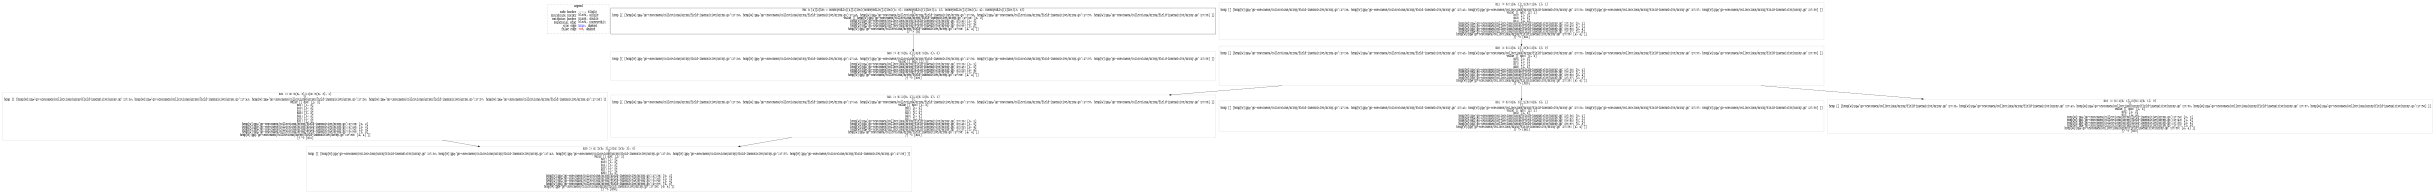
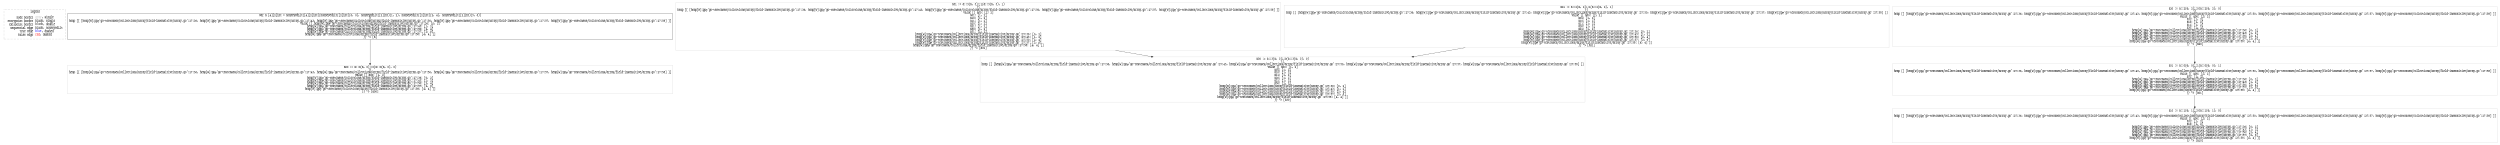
  digraph {
    fontname="Courier Prime"
    node [fontname="Courier Prime" shape=rect color=gray]
    edge [color=black fontname="Courier Prime"]
    n1 [label=<<table border="0" cellpadding="2" cellspacing="0" cellborder="0"><tr><td align="right">node border&nbsp;</td><td align="left"><font color="gray">gray</font>, single</td></tr><tr><td align="right">entrypoint border&nbsp;</td><td align="left"><font color="black">black</font>, single</td></tr><tr><td align="right">exitpoint border&nbsp;</td><td align="left"><font color="black">black</font>, double</td></tr><tr><td align="right">sequential edge&nbsp;</td><td align="left"><font color="black">black</font>, nonKeyedLit</td></tr><tr><td align="right">true edge&nbsp;</td><td align="left"><font color="blue">blue</font>, dashed</td></tr><tr><td align="right">false edge&nbsp;</td><td align="left"><font color="red">red</font>, dashed</td></tr></table>> shape=plaintext color=""]
    n2 [color=black label=<var a [4][2]int = nonKeyedLit([4][2]int)(nonKeyedLit([2]int)(0, 0), nonKeyedLit([2]int)(1, 2), nonKeyedLit([2]int)(2, 4), nonKeyedLit([2]int)(3, 6))<BR/>{{<BR/>heap [[ [heap[w]:pp@'go-testcases/collections/array/field-insensitive/array.go':27:36, heap[w]:pp@'go-testcases/collections/array/field-insensitive/array.go':27:43, heap[w]:pp@'go-testcases/collections/array/field-insensitive/array.go':27:50, heap[w]:pp@'go-testcases/collections/array/field-insensitive/array.go':27:57, heap[w]:pp@'go-testcases/collections/array/field-insensitive/array.go':27:58] ]]<BR/>value [[ heap[w]:pp@'go-testcases/collections/array/field-insensitive/array.go':27:36: [0, 2]<BR/>heap[w]:pp@'go-testcases/collections/array/field-insensitive/array.go':27:43: [1, 2]<BR/>heap[w]:pp@'go-testcases/collections/array/field-insensitive/array.go':27:50: [2, 4]<BR/>heap[w]:pp@'go-testcases/collections/array/field-insensitive/array.go':27:57: [2, 6]<BR/>heap[w]:pp@'go-testcases/collections/array/field-insensitive/array.go':27:58: [4, 4] ]]<BR/>}} -&gt; [a]>]
    n3 [label=<a00 := a::0(a, 0)::0(a::0(a, 0), 0)<BR/>{{<BR/>heap [[ [heap[w]:pp@'go-testcases/collections/array/field-insensitive/array.go':27:36, heap[w]:pp@'go-testcases/collections/array/field-insensitive/array.go':27:43, heap[w]:pp@'go-testcases/collections/array/field-insensitive/array.go':27:50, heap[w]:pp@'go-testcases/collections/array/field-insensitive/array.go':27:57, heap[w]:pp@'go-testcases/collections/array/field-insensitive/array.go':27:58] ]]<BR/>value [[ a00: [1, 2]<BR/>heap[w]:pp@'go-testcases/collections/array/field-insensitive/array.go':27:36: [0, 2]<BR/>heap[w]:pp@'go-testcases/collections/array/field-insensitive/array.go':27:43: [1, 2]<BR/>heap[w]:pp@'go-testcases/collections/array/field-insensitive/array.go':27:50: [2, 4]<BR/>heap[w]:pp@'go-testcases/collections/array/field-insensitive/array.go':27:57: [2, 6]<BR/>heap[w]:pp@'go-testcases/collections/array/field-insensitive/array.go':27:58: [4, 4] ]]<BR/>}} -&gt; [a00]>]
    n4 [label=<a31 := a::3(a, 3)::1(a::3(a, 3), 1)<BR/>{{<BR/>heap [[ [heap[w]:pp@'go-testcases/collections/array/field-insensitive/array.go':27:36, heap[w]:pp@'go-testcases/collections/array/field-insensitive/array.go':27:43, heap[w]:pp@'go-testcases/collections/array/field-insensitive/array.go':27:50, heap[w]:pp@'go-testcases/collections/array/field-insensitive/array.go':27:57, heap[w]:pp@'go-testcases/collections/array/field-insensitive/array.go':27:58] ]]<BR/>value [[ a00: [1, 2]<BR/>a01: [1, 2]<BR/>a10: [1, 2]<BR/>a11: [1, 2]<BR/>a20: [1, 2]<BR/>a21: [1, 2]<BR/>a30: [1, 2]<BR/>a31: [1, 2]<BR/>heap[w]:pp@'go-testcases/collections/array/field-insensitive/array.go':27:36: [0, 2]<BR/>heap[w]:pp@'go-testcases/collections/array/field-insensitive/array.go':27:43: [1, 2]<BR/>heap[w]:pp@'go-testcases/collections/array/field-insensitive/array.go':27:50: [2, 4]<BR/>heap[w]:pp@'go-testcases/collections/array/field-insensitive/array.go':27:57: [2, 6]<BR/>heap[w]:pp@'go-testcases/collections/array/field-insensitive/array.go':27:58: [4, 4] ]]<BR/>}} -&gt; [a31]>]
    n5 [label=<a30 := a::3(a, 3)::0(a::3(a, 3), 0)<BR/>{{<BR/>heap [[ [heap[w]:pp@'go-testcases/collections/array/field-insensitive/array.go':27:36, heap[w]:pp@'go-testcases/collections/array/field-insensitive/array.go':27:43, heap[w]:pp@'go-testcases/collections/array/field-insensitive/array.go':27:50, heap[w]:pp@'go-testcases/collections/array/field-insensitive/array.go':27:57, heap[w]:pp@'go-testcases/collections/array/field-insensitive/array.go':27:58] ]]<BR/>value [[ a00: [1, 2]<BR/>a01: [1, 2]<BR/>a10: [1, 2]<BR/>a11: [1, 2]<BR/>a20: [1, 2]<BR/>a21: [1, 2]<BR/>a30: [1, 2]<BR/>heap[w]:pp@'go-testcases/collections/array/field-insensitive/array.go':27:36: [0, 2]<BR/>heap[w]:pp@'go-testcases/collections/array/field-insensitive/array.go':27:43: [1, 2]<BR/>heap[w]:pp@'go-testcases/collections/array/field-insensitive/array.go':27:50: [2, 4]<BR/>heap[w]:pp@'go-testcases/collections/array/field-insensitive/array.go':27:57: [2, 6]<BR/>heap[w]:pp@'go-testcases/collections/array/field-insensitive/array.go':27:58: [4, 4] ]]<BR/>}} -&gt; [a30]>]
    n6 [label=<a20 := a::2(a, 2)::0(a::2(a, 2), 0)<BR/>{{<BR/>heap [[ [heap[w]:pp@'go-testcases/collections/array/field-insensitive/array.go':27:36, heap[w]:pp@'go-testcases/collections/array/field-insensitive/array.go':27:43, heap[w]:pp@'go-testcases/collections/array/field-insensitive/array.go':27:50, heap[w]:pp@'go-testcases/collections/array/field-insensitive/array.go':27:57, heap[w]:pp@'go-testcases/collections/array/field-insensitive/array.go':27:58] ]]<BR/>value [[ a00: [1, 2]<BR/>a01: [1, 2]<BR/>a10: [1, 2]<BR/>a11: [1, 2]<BR/>a20: [1, 2]<BR/>heap[w]:pp@'go-testcases/collections/array/field-insensitive/array.go':27:36: [0, 2]<BR/>heap[w]:pp@'go-testcases/collections/array/field-insensitive/array.go':27:43: [1, 2]<BR/>heap[w]:pp@'go-testcases/collections/array/field-insensitive/array.go':27:50: [2, 4]<BR/>heap[w]:pp@'go-testcases/collections/array/field-insensitive/array.go':27:57: [2, 6]<BR/>heap[w]:pp@'go-testcases/collections/array/field-insensitive/array.go':27:58: [4, 4] ]]<BR/>}} -&gt; [a20]>]
    n7 [label=<a21 := a::2(a, 2)::1(a::2(a, 2), 1)<BR/>{{<BR/>heap [[ [heap[w]:pp@'go-testcases/collections/array/field-insensitive/array.go':27:36, heap[w]:pp@'go-testcases/collections/array/field-insensitive/array.go':27:43, heap[w]:pp@'go-testcases/collections/array/field-insensitive/array.go':27:50, heap[w]:pp@'go-testcases/collections/array/field-insensitive/array.go':27:57, heap[w]:pp@'go-testcases/collections/array/field-insensitive/array.go':27:58] ]]<BR/>value [[ a00: [1, 2]<BR/>a01: [1, 2]<BR/>a10: [1, 2]<BR/>a11: [1, 2]<BR/>a20: [1, 2]<BR/>a21: [1, 2]<BR/>heap[w]:pp@'go-testcases/collections/array/field-insensitive/array.go':27:36: [0, 2]<BR/>heap[w]:pp@'go-testcases/collections/array/field-insensitive/array.go':27:43: [1, 2]<BR/>heap[w]:pp@'go-testcases/collections/array/field-insensitive/array.go':27:50: [2, 4]<BR/>heap[w]:pp@'go-testcases/collections/array/field-insensitive/array.go':27:57: [2, 6]<BR/>heap[w]:pp@'go-testcases/collections/array/field-insensitive/array.go':27:58: [4, 4] ]]<BR/>}} -&gt; [a21]>]
    n8 [label=<a01 := a::0(a, 0)::1(a::0(a, 0), 1)<BR/>{{<BR/>heap [[ [heap[w]:pp@'go-testcases/collections/array/field-insensitive/array.go':27:36, heap[w]:pp@'go-testcases/collections/array/field-insensitive/array.go':27:43, heap[w]:pp@'go-testcases/collections/array/field-insensitive/array.go':27:50, heap[w]:pp@'go-testcases/collections/array/field-insensitive/array.go':27:57, heap[w]:pp@'go-testcases/collections/array/field-insensitive/array.go':27:58] ]]<BR/>value [[ a00: [1, 2]<BR/>a01: [1, 2]<BR/>heap[w]:pp@'go-testcases/collections/array/field-insensitive/array.go':27:36: [0, 2]<BR/>heap[w]:pp@'go-testcases/collections/array/field-insensitive/array.go':27:43: [1, 2]<BR/>heap[w]:pp@'go-testcases/collections/array/field-insensitive/array.go':27:50: [2, 4]<BR/>heap[w]:pp@'go-testcases/collections/array/field-insensitive/array.go':27:57: [2, 6]<BR/>heap[w]:pp@'go-testcases/collections/array/field-insensitive/array.go':27:58: [4, 4] ]]<BR/>}} -&gt; [a01]>]
    n9 [label=<a10 := a::1(a, 1)::0(a::1(a, 1), 0)<BR/>{{<BR/>heap [[ [heap[w]:pp@'go-testcases/collections/array/field-insensitive/array.go':27:36, heap[w]:pp@'go-testcases/collections/array/field-insensitive/array.go':27:43, heap[w]:pp@'go-testcases/collections/array/field-insensitive/array.go':27:50, heap[w]:pp@'go-testcases/collections/array/field-insensitive/array.go':27:57, heap[w]:pp@'go-testcases/collections/array/field-insensitive/array.go':27:58] ]]<BR/>value [[ a00: [1, 2]<BR/>a01: [1, 2]<BR/>a10: [1, 2]<BR/>heap[w]:pp@'go-testcases/collections/array/field-insensitive/array.go':27:36: [0, 2]<BR/>heap[w]:pp@'go-testcases/collections/array/field-insensitive/array.go':27:43: [1, 2]<BR/>heap[w]:pp@'go-testcases/collections/array/field-insensitive/array.go':27:50: [2, 4]<BR/>heap[w]:pp@'go-testcases/collections/array/field-insensitive/array.go':27:57: [2, 6]<BR/>heap[w]:pp@'go-testcases/collections/array/field-insensitive/array.go':27:58: [4, 4] ]]<BR/>}} -&gt; [a10]>]
-   n10 [label=<a11 := a::1(a, 1)::1(a::1(a, 1), 1)<BR/>{{<BR/>heap [[ [heap[w]:pp@'go-testcases/collections/array/field-insensitive/array.go':27:36, heap[w]:pp@'go-testcases/collections/array/field-insensitive/array.go':27:43, heap[w]:pp@'go-testcases/collections/array/field-insensitive/array.go':27:50, heap[w]:pp@'go-testcases/collections/array/field-insensitive/array.go':27:57, heap[w]:pp@'go-testcases/collections/array/field-insensitive/array.go':27:58] ]]<BR/>value [[ a00: [1, 2]<BR/>a01: [1, 2]<BR/>a10: [1, 2]<BR/>a11: [1, 2]<BR/>heap[w]:pp@'go-testcases/collections/array/field-insensitive/array.go':27:36: [0, 2]<BR/>heap[w]:pp@'go-testcases/collections/array/field-insensitive/array.go':27:43: [1, 2]<BR/>heap[w]:pp@'go-testcases/collections/array/field-insensitive/array.go':27:50: [2, 4]<BR/>heap[w]:pp@'go-testcases/collections/array/field-insensitive/array.go':27:57: [2, 6]<BR/>heap[w]:pp@'go-testcases/collections/array/field-insensitive/array.go':27:58: [4, 4] ]]<BR/>}} -&gt; [a11]>]
    subgraph cluster_1 {
      label=Legend
      style=dotted
      n1
    }
    n2 -> n3
    n4 -> n5
-   n6 -> n7
    n6 -> n8
    n7 -> n5
-   n6 -> n9
-   n10 -> n6
+   n8 -> n9
  }
